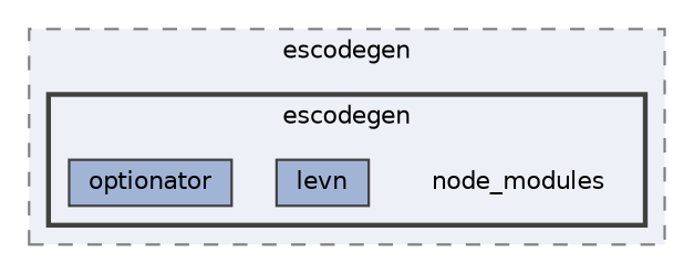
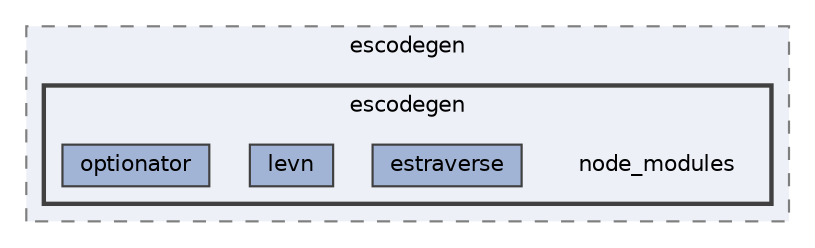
  digraph {
    compound=true
    node [fontname=Helvetica fontsize=10 shape=box color=grey25 fillcolor="#a2b4d6" style=filled]
    n1 [height=0.2 label=node_modules shape=plaintext width=0.4 color="" fillcolor="" style=""]
+   n2 [height=0.2 label=estraverse width=0.4]
    n3 [height=0.2 label=levn width=0.4]
    n4 [height=0.2 label=optionator width=0.4]
    subgraph cluster_1 {
      bgcolor="#edf0f7"
      fontname=Helvetica
      fontsize=10
      label=escodegen
      pencolor=grey50
      style="filled,dashed"
      subgraph cluster_2 {
        bgcolor="#edf0f7"
        fontname=Helvetica
        fontsize=10
        pencolor=grey25
        style="filled,bold"
        n1
+       n2
        n3
        n4
      }
    }
  }
